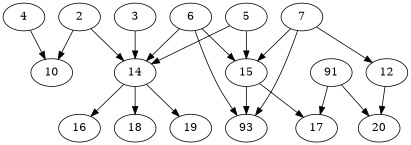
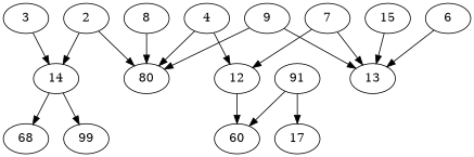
  digraph {
    node [alpha=0.01]
-   10 [alpha=0.16 expect_size=12561408]
+   10 [alpha=0.16 expect_size=12561408 label=80]
    n2 [alpha=0.13 expect_size=50864128 label=91]
    17 [alpha=0.06 expect_size=19149824]
-   20 [expect_size=51226624]
+   20 [expect_size=51226624 label=60]
    12 [expect_size=48066560]
    2 [alpha=0.20 expect_size=34297856]
    14 [alpha=0.00 expect_size=40770560]
-   16 [alpha=0.07 expect_size=47311872]
-   18 [alpha=0.17 expect_size=6341632]
-   19 [alpha=0.03 expect_size=26900480]
+   18 [alpha=0.17 expect_size=6341632 label=68]
+   19 [alpha=0.03 expect_size=26900480 label=99]
    3 [alpha=0.17 expect_size=28368896]
    4 [alpha=0.18 expect_size=15352832]
-   5 [alpha=0.05 expect_size=11840512]
    15 [alpha=0.03 expect_size=36396032]
-   13 [alpha=0.08 expect_size=47209472 label=93]
+   13 [alpha=0.08 expect_size=47209472]
    6 [alpha=0.08 expect_size=23860224]
    7 [alpha=0.15 expect_size=8202240]
+   8 [alpha=0.09 expect_size=11250688]
+   9 [alpha=0.10 expect_size=10983424]
    n2 -> 17
    n2 -> 20
    12 -> 20
    2 -> 10
    2 -> 14
-   14 -> 16
    14 -> 18
    14 -> 19
    3 -> 14
    4 -> 10
-   5 -> 14
-   5 -> 15
-   15 -> 17
+   4 -> 12
    15 -> 13
-   6 -> 14
-   6 -> 15
    6 -> 13
    7 -> 12
-   7 -> 15
    7 -> 13
+   8 -> 10
+   9 -> 10
+   9 -> 13
  }
